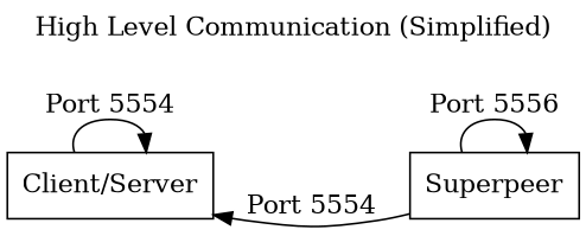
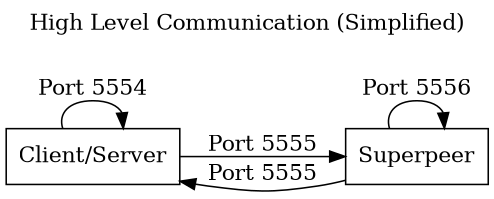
  digraph {
    label="High Level Communication (Simplified)"
    labelloc=t
    rankdir=LR
    node [shape=box]
    n1 [label="Client/Server"]
    n2 [label=Superpeer]
    n1 -> n1 [label="Port 5554"]
-   n2 -> n1 [label="Port 5554"]
+   n1 -> n2 [label="Port 5555"]
+   n2 -> n1 [label="Port 5555"]
    n2 -> n2 [label="Port 5556"]
  }
